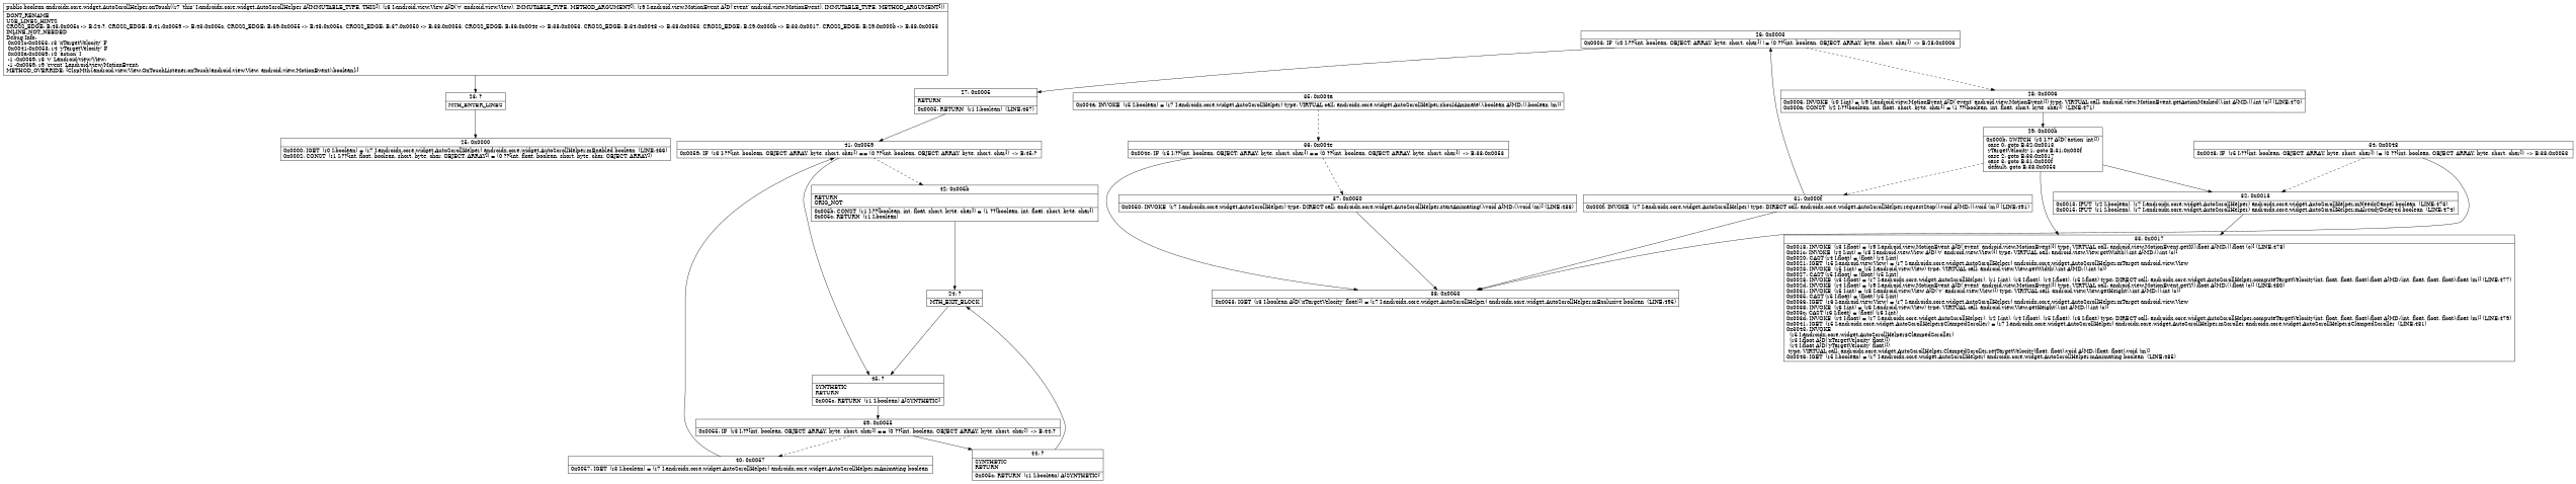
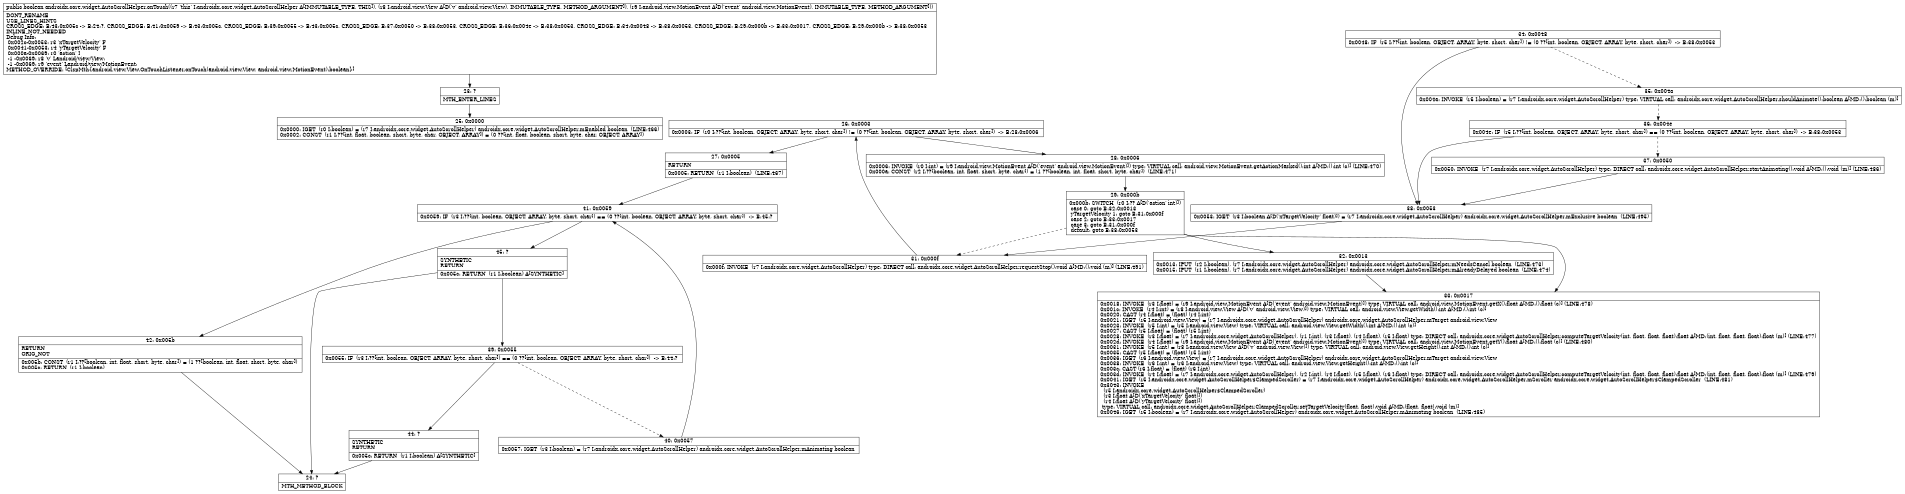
  digraph {
    node [shape=record]
    n1 [label="{23\:\ ?|MTH_ENTER_LINES\l}"]
    n2 [label="{25\:\ 0x0000|0x0000: IGET  (r0 I:boolean) = (r7 I:androidx.core.widget.AutoScrollHelper) androidx.core.widget.AutoScrollHelper.mEnabled boolean  (LINE:466)\l0x0002: CONST  (r1 I:??[int, float, boolean, short, byte, char, OBJECT, ARRAY]) = (0 ??[int, float, boolean, short, byte, char, OBJECT, ARRAY]) \l}"]
    n3 [label="{26\:\ 0x0003|0x0003: IF  (r0 I:??[int, boolean, OBJECT, ARRAY, byte, short, char]) != (0 ??[int, boolean, OBJECT, ARRAY, byte, short, char])  \-\> B:28:0x0006 \l}"]
    n4 [label="{27\:\ 0x0005|RETURN\l|0x0005: RETURN  (r1 I:boolean)  (LINE:467)\l}"]
    n5 [label="{28\:\ 0x0006|0x0006: INVOKE  (r0 I:int) = (r9 I:android.view.MotionEvent A[D('event' android.view.MotionEvent)]) type: VIRTUAL call: android.view.MotionEvent.getActionMasked():int A[MD:():int (c)] (LINE:470)\l0x000a: CONST  (r2 I:??[boolean, int, float, short, byte, char]) = (1 ??[boolean, int, float, short, byte, char])  (LINE:471)\l}"]
    n6 [label="{41\:\ 0x0059|0x0059: IF  (r3 I:??[int, boolean, OBJECT, ARRAY, byte, short, char]) == (0 ??[int, boolean, OBJECT, ARRAY, byte, short, char])  \-\> B:45:? \l}"]
    n7 [label="{29\:\ 0x000b|0x000b: SWITCH  (r0 I:?? A[D('action' int)])\l case 0: goto B:32:0x0013\l yTargetVelocity 1: goto B:31:0x000f\l case 2: goto B:33:0x0017\l case 3: goto B:31:0x000f\l default: goto B:38:0x0053 \l}"]
-   n8 [label="{24\:\ ?|MTH_EXIT_BLOCK\l}"]
+   n8 [label="{24\:\ ?|MTH_METHOD_BLOCK\l}"]
    n9 [label="{31\:\ 0x000f|0x000f: INVOKE  (r7 I:androidx.core.widget.AutoScrollHelper) type: DIRECT call: androidx.core.widget.AutoScrollHelper.requestStop():void A[MD:():void (m)] (LINE:491)\l}"]
    n10 [label="{32\:\ 0x0013|0x0013: IPUT  (r2 I:boolean), (r7 I:androidx.core.widget.AutoScrollHelper) androidx.core.widget.AutoScrollHelper.mNeedsCancel boolean  (LINE:473)\l0x0015: IPUT  (r1 I:boolean), (r7 I:androidx.core.widget.AutoScrollHelper) androidx.core.widget.AutoScrollHelper.mAlreadyDelayed boolean  (LINE:474)\l}"]
    n11 [label="{33\:\ 0x0017|0x0018: INVOKE  (r3 I:float) = (r9 I:android.view.MotionEvent A[D('event' android.view.MotionEvent)]) type: VIRTUAL call: android.view.MotionEvent.getX():float A[MD:():float (c)] (LINE:478)\l0x001c: INVOKE  (r4 I:int) = (r8 I:android.view.View A[D('v' android.view.View)]) type: VIRTUAL call: android.view.View.getWidth():int A[MD:():int (c)]\l0x0020: CAST (r4 I:float) = (float) (r4 I:int) \l0x0021: IGET  (r5 I:android.view.View) = (r7 I:androidx.core.widget.AutoScrollHelper) androidx.core.widget.AutoScrollHelper.mTarget android.view.View \l0x0023: INVOKE  (r5 I:int) = (r5 I:android.view.View) type: VIRTUAL call: android.view.View.getWidth():int A[MD:():int (c)]\l0x0027: CAST (r5 I:float) = (float) (r5 I:int) \l0x0028: INVOKE  (r3 I:float) = (r7 I:androidx.core.widget.AutoScrollHelper), (r1 I:int), (r3 I:float), (r4 I:float), (r5 I:float) type: DIRECT call: androidx.core.widget.AutoScrollHelper.computeTargetVelocity(int, float, float, float):float A[MD:(int, float, float, float):float (m)] (LINE:477)\l0x002d: INVOKE  (r4 I:float) = (r9 I:android.view.MotionEvent A[D('event' android.view.MotionEvent)]) type: VIRTUAL call: android.view.MotionEvent.getY():float A[MD:():float (c)] (LINE:480)\l0x0031: INVOKE  (r5 I:int) = (r8 I:android.view.View A[D('v' android.view.View)]) type: VIRTUAL call: android.view.View.getHeight():int A[MD:():int (c)]\l0x0035: CAST (r5 I:float) = (float) (r5 I:int) \l0x0036: IGET  (r6 I:android.view.View) = (r7 I:androidx.core.widget.AutoScrollHelper) androidx.core.widget.AutoScrollHelper.mTarget android.view.View \l0x0038: INVOKE  (r6 I:int) = (r6 I:android.view.View) type: VIRTUAL call: android.view.View.getHeight():int A[MD:():int (c)]\l0x003c: CAST (r6 I:float) = (float) (r6 I:int) \l0x003d: INVOKE  (r4 I:float) = (r7 I:androidx.core.widget.AutoScrollHelper), (r2 I:int), (r4 I:float), (r5 I:float), (r6 I:float) type: DIRECT call: androidx.core.widget.AutoScrollHelper.computeTargetVelocity(int, float, float, float):float A[MD:(int, float, float, float):float (m)] (LINE:479)\l0x0041: IGET  (r5 I:androidx.core.widget.AutoScrollHelper$ClampedScroller) = (r7 I:androidx.core.widget.AutoScrollHelper) androidx.core.widget.AutoScrollHelper.mScroller androidx.core.widget.AutoScrollHelper$ClampedScroller  (LINE:481)\l0x3043: INVOKE  \l  (r5 I:androidx.core.widget.AutoScrollHelper$ClampedScroller)\l  (r3 I:float A[D('xTargetVelocity' float)])\l  (r4 I:float A[D('yTargetVelocity' float)])\l type: VIRTUAL call: androidx.core.widget.AutoScrollHelper.ClampedScroller.setTargetVelocity(float, float):void A[MD:(float, float):void (m)]\l0x0046: IGET  (r5 I:boolean) = (r7 I:androidx.core.widget.AutoScrollHelper) androidx.core.widget.AutoScrollHelper.mAnimating boolean  (LINE:485)\l}"]
    n12 [label="{38\:\ 0x0053|0x0053: IGET  (r3 I:boolean A[D('xTargetVelocity' float)]) = (r7 I:androidx.core.widget.AutoScrollHelper) androidx.core.widget.AutoScrollHelper.mExclusive boolean  (LINE:495)\l}"]
    n13 [label="{34\:\ 0x0048|0x0048: IF  (r5 I:??[int, boolean, OBJECT, ARRAY, byte, short, char]) != (0 ??[int, boolean, OBJECT, ARRAY, byte, short, char])  \-\> B:38:0x0053 \l}"]
    n14 [label="{35\:\ 0x004a|0x004a: INVOKE  (r5 I:boolean) = (r7 I:androidx.core.widget.AutoScrollHelper) type: VIRTUAL call: androidx.core.widget.AutoScrollHelper.shouldAnimate():boolean A[MD:():boolean (m)]\l}"]
    n15 [label="{36\:\ 0x004e|0x004e: IF  (r5 I:??[int, boolean, OBJECT, ARRAY, byte, short, char]) == (0 ??[int, boolean, OBJECT, ARRAY, byte, short, char])  \-\> B:38:0x0053 \l}"]
    n16 [label="{37\:\ 0x0050|0x0050: INVOKE  (r7 I:androidx.core.widget.AutoScrollHelper) type: DIRECT call: androidx.core.widget.AutoScrollHelper.startAnimating():void A[MD:():void (m)] (LINE:486)\l}"]
    n17 [label="{39\:\ 0x0055|0x0055: IF  (r3 I:??[int, boolean, OBJECT, ARRAY, byte, short, char]) == (0 ??[int, boolean, OBJECT, ARRAY, byte, short, char])  \-\> B:44:? \l}"]
    n18 [label="{40\:\ 0x0057|0x0057: IGET  (r3 I:boolean) = (r7 I:androidx.core.widget.AutoScrollHelper) androidx.core.widget.AutoScrollHelper.mAnimating boolean \l}"]
    n19 [label="{44\:\ ?|SYNTHETIC\lRETURN\l|0x005c: RETURN  (r1 I:boolean) A[SYNTHETIC]\l}"]
    n20 [label="{42\:\ 0x005b|RETURN\lORIG_NOT\l|0x005b: CONST  (r1 I:??[boolean, int, float, short, byte, char]) = (1 ??[boolean, int, float, short, byte, char]) \l0x005c: RETURN  (r1 I:boolean) \l}"]
    n21 [label="{45\:\ ?|SYNTHETIC\lRETURN\l|0x005c: RETURN  (r1 I:boolean) A[SYNTHETIC]\l}"]
    n22 [label="{public boolean androidx.core.widget.AutoScrollHelper.onTouch((r7 'this' I:androidx.core.widget.AutoScrollHelper A[IMMUTABLE_TYPE, THIS]), (r8 I:android.view.View A[D('v' android.view.View), IMMUTABLE_TYPE, METHOD_ARGUMENT]), (r9 I:android.view.MotionEvent A[D('event' android.view.MotionEvent), IMMUTABLE_TYPE, METHOD_ARGUMENT]))  | DONT_RENAME\lUSE_LINES_HINTS\lCROSS_EDGE: B:43:0x005c \-\> B:24:?, CROSS_EDGE: B:41:0x0059 \-\> B:43:0x005c, CROSS_EDGE: B:39:0x0055 \-\> B:43:0x005c, CROSS_EDGE: B:37:0x0050 \-\> B:38:0x0053, CROSS_EDGE: B:36:0x004e \-\> B:38:0x0053, CROSS_EDGE: B:34:0x0048 \-\> B:38:0x0053, CROSS_EDGE: B:29:0x000b \-\> B:33:0x0017, CROSS_EDGE: B:29:0x000b \-\> B:38:0x0053\lINLINE_NOT_NEEDED\lDebug Info:\l  0x002c\-0x0053: r3 'xTargetVelocity' F\l  0x0041\-0x0053: r4 'yTargetVelocity' F\l  0x000a\-0x0069: r0 'action' I\l  \-1 \-0x0069: r8 'v' Landroid\/view\/View;\l  \-1 \-0x0069: r9 'event' Landroid\/view\/MotionEvent;\lMETHOD_OVERRIDE: [ClspMth\{android.view.View.OnTouchListener.onTouch(android.view.View, android.view.MotionEvent):boolean\}]\l}"]
    n1 -> n2
    n3 -> n4 [style=solid]
-   n3 -> n5 [style=dashed]
+   n3 -> n5
    n4 -> n6
    n5 -> n7
-   n6 -> n20 [style=dashed]
+   n6 -> n20 [style=solid]
    n6 -> n21
    n7 -> n9 [style=dashed]
    n7 -> n10
    n7 -> n11
    n9 -> n3
-   n9 -> n12
+   n12 -> n9
    n10 -> n11
    n13 -> n12
-   n13 -> n10 [style=dashed]
+   n13 -> n14 [style=dashed]
    n14 -> n15 [style=dashed]
    n15 -> n12
    n15 -> n16 [style=dashed]
    n16 -> n12
    n17 -> n18 [style=dashed]
    n17 -> n19
    n18 -> n6
    n19 -> n8
    n20 -> n8
-   n8 -> n21
+   n21 -> n8
    n21 -> n17
    n22 -> n1
  }
